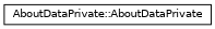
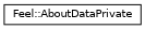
  digraph {
    rankdir=LR
-   n1 [color=black fillcolor=white fontname=Helvetica fontsize=10 height=0.2 label="AboutDataPrivate::AboutDataPrivate" shape=record style=filled width=0.4]
+   n1 [color=black fillcolor=white fontname=Helvetica fontsize=10 height=0.2 label="Feel::AboutDataPrivate" shape=record style=filled width=0.4]
  }
